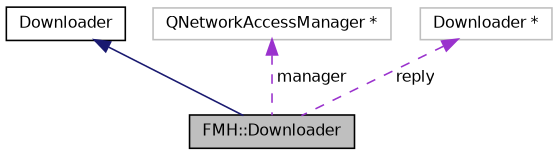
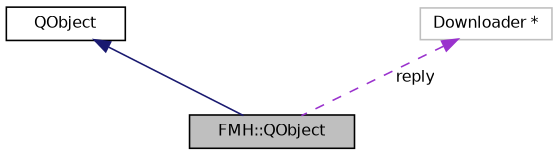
  digraph {
    node [color=black fillcolor=white fontname=Helvetica fontsize=10 shape=record style=filled]
    edge [color=darkorchid3 dir=back fontname=Helvetica fontsize=10 labelfontname=Helvetica labelfontsize=10 style=dashed]
-   n1 [fillcolor=grey75 fontcolor=black height=0.2 label="FMH::Downloader" width=0.4]
-   n2 [height=0.2 label=Downloader width=0.4]
-   n3 [color=grey75 height=0.2 label="QNetworkAccessManager *" width=0.4]
+   n1 [fillcolor=grey75 fontcolor=black height=0.2 label="FMH::QObject" width=0.4]
+   n2 [height=0.2 label=QObject width=0.4]
    n4 [color=grey75 height=0.2 label="Downloader *" width=0.4]
    n2 -> n1 [color=midnightblue style=solid]
-   n3 -> n1 [label=" manager"]
    n4 -> n1 [label=" reply"]
  }
